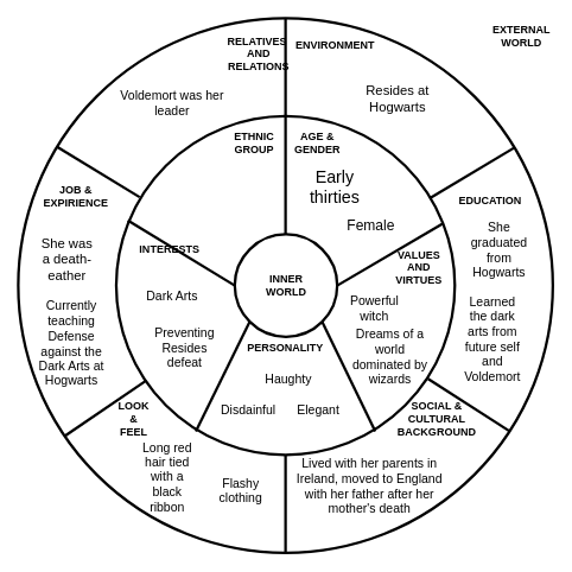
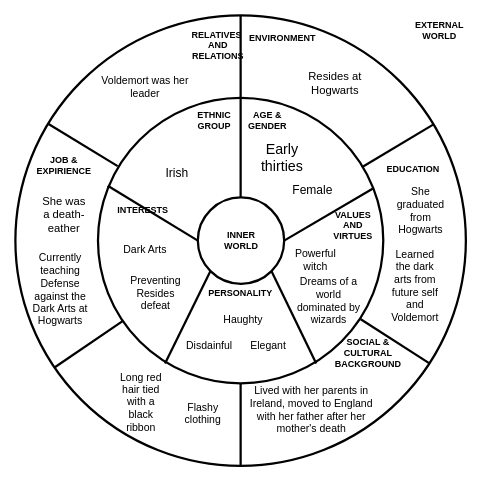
  <mxCell id="0" />
  <mxCell id="1" parent="0" />
  <mxCell id="2" value="" style="ellipse;whiteSpace=wrap;html=1;aspect=fixed;strokeColor=#000000;strokeWidth=3;fillColor=none;" parent="1" vertex="1"><mxGeometry x="20" y="20" width="600" height="600" as="geometry" /></mxCell>
  <mxCell id="3" value="" style="ellipse;whiteSpace=wrap;html=1;aspect=fixed;strokeColor=#000000;strokeWidth=3;fillColor=none;" parent="1" vertex="1"><mxGeometry x="130" y="130" width="380" height="380" as="geometry" /></mxCell>
  <mxCell id="4" value="" style="ellipse;whiteSpace=wrap;html=1;aspect=fixed;strokeColor=#000000;strokeWidth=3;fillColor=none;" parent="1" vertex="1"><mxGeometry x="263" y="262.5" width="115" height="115" as="geometry" /></mxCell>
  <mxCell id="5" value="&lt;b&gt;INNER&lt;br&gt;WORLD&lt;/b&gt;" style="text;html=1;strokeColor=none;fillColor=none;align=center;verticalAlign=middle;whiteSpace=wrap;rounded=0;" parent="1" vertex="1"><mxGeometry x="285.5" y="300" width="70" height="40" as="geometry" /></mxCell>
  <mxCell id="6" value="&lt;b&gt;EXTERNAL&lt;br&gt;WORLD&lt;/b&gt;" style="text;html=1;strokeColor=none;fillColor=none;align=center;verticalAlign=middle;whiteSpace=wrap;rounded=0;" parent="1" vertex="1"><mxGeometry x="550" y="20" width="70" height="40" as="geometry" /></mxCell>
  <mxCell id="7" value="" style="endArrow=none;html=1;strokeWidth=3;entryX=0.5;entryY=0;entryDx=0;entryDy=0;" parent="1" target="2" edge="1"><mxGeometry width="50" height="50" relative="1" as="geometry"><mxPoint x="320" y="263" as="sourcePoint" /><mxPoint x="320" y="290" as="targetPoint" /></mxGeometry></mxCell>
  <mxCell id="8" value="" style="endArrow=none;html=1;strokeWidth=3;entryX=0;entryY=0.5;entryDx=0;entryDy=0;" parent="1" target="4" edge="1"><mxGeometry width="50" height="50" relative="1" as="geometry"><mxPoint x="143" y="247" as="sourcePoint" /><mxPoint x="260" y="280" as="targetPoint" /></mxGeometry></mxCell>
  <mxCell id="9" value="" style="endArrow=none;html=1;strokeWidth=3;entryX=0.964;entryY=0.317;entryDx=0;entryDy=0;entryPerimeter=0;exitX=1;exitY=0.5;exitDx=0;exitDy=0;" parent="1" source="4" target="3" edge="1"><mxGeometry width="50" height="50" relative="1" as="geometry"><mxPoint x="370" y="290" as="sourcePoint" /><mxPoint x="490" y="363" as="targetPoint" /></mxGeometry></mxCell>
  <mxCell id="10" value="" style="endArrow=none;html=1;strokeWidth=3;entryX=1;entryY=1;entryDx=0;entryDy=0;exitX=0.765;exitY=0.931;exitDx=0;exitDy=0;exitPerimeter=0;" parent="1" source="3" target="4" edge="1"><mxGeometry width="50" height="50" relative="1" as="geometry"><mxPoint x="227.02" y="492.64" as="sourcePoint" /><mxPoint x="289.841" y="370.659" as="targetPoint" /></mxGeometry></mxCell>
  <mxCell id="11" value="" style="endArrow=none;html=1;strokeWidth=3;entryX=0.069;entryY=0.239;entryDx=0;entryDy=0;entryPerimeter=0;" parent="1" source="2" target="3" edge="1"><mxGeometry width="50" height="50" relative="1" as="geometry"><mxPoint x="120" y="250" as="sourcePoint" /><mxPoint x="140" y="150" as="targetPoint" /></mxGeometry></mxCell>
  <mxCell id="12" value="" style="endArrow=none;html=1;strokeWidth=3;exitX=0.925;exitY=0.243;exitDx=0;exitDy=0;exitPerimeter=0;" parent="1" source="3" target="2" edge="1"><mxGeometry width="50" height="50" relative="1" as="geometry"><mxPoint x="490.004" y="219.997" as="sourcePoint" /><mxPoint x="582.66" y="276.51" as="targetPoint" /></mxGeometry></mxCell>
  <mxCell id="13" value="" style="endArrow=none;html=1;strokeWidth=3;entryX=0.085;entryY=0.783;entryDx=0;entryDy=0;entryPerimeter=0;" parent="1" source="2" target="3" edge="1"><mxGeometry width="50" height="50" relative="1" as="geometry"><mxPoint x="73.564" y="367.997" as="sourcePoint" /><mxPoint x="166.22" y="424.51" as="targetPoint" /></mxGeometry></mxCell>
  <mxCell id="14" value="" style="endArrow=none;html=1;strokeWidth=3;" parent="1" target="2" edge="1"><mxGeometry width="50" height="50" relative="1" as="geometry"><mxPoint x="480.005" y="424.641" as="sourcePoint" /><mxPoint x="567.68" y="362" as="targetPoint" /></mxGeometry></mxCell>
  <mxCell id="15" value="" style="endArrow=none;html=1;strokeWidth=3;entryX=1;entryY=1;entryDx=0;entryDy=0;exitX=0.235;exitY=0.931;exitDx=0;exitDy=0;exitPerimeter=0;" parent="1" source="3" edge="1"><mxGeometry width="50" height="50" relative="1" as="geometry"><mxPoint x="339.54" y="483.12" as="sourcePoint" /><mxPoint x="279.999" y="359.999" as="targetPoint" /></mxGeometry></mxCell>
  <mxCell id="16" value="&lt;b&gt;ENVIRONMENT&lt;/b&gt;" style="text;html=1;strokeColor=none;fillColor=none;align=center;verticalAlign=middle;whiteSpace=wrap;rounded=0;" parent="1" vertex="1"><mxGeometry x="355.5" y="40" width="40" height="20" as="geometry" /></mxCell>
  <mxCell id="17" value="&lt;b&gt;RELATIVES&amp;nbsp;&lt;br&gt;AND RELATIONS&lt;/b&gt;" style="text;html=1;strokeColor=none;fillColor=none;align=center;verticalAlign=middle;whiteSpace=wrap;rounded=0;" parent="1" vertex="1"><mxGeometry x="260" y="35" width="60" height="50" as="geometry" /></mxCell>
  <mxCell id="18" value="&lt;b&gt;JOB &amp;amp; EXPIRIENCE&lt;/b&gt;" style="text;html=1;strokeColor=none;fillColor=none;align=center;verticalAlign=middle;whiteSpace=wrap;rounded=0;" parent="1" vertex="1"><mxGeometry x="50" y="200" width="70" height="40" as="geometry" /></mxCell>
  <mxCell id="19" value="&lt;b&gt;EDUCATION&lt;/b&gt;" style="text;html=1;strokeColor=none;fillColor=none;align=center;verticalAlign=middle;whiteSpace=wrap;rounded=0;" parent="1" vertex="1"><mxGeometry x="510" y="210" width="80" height="30" as="geometry" /></mxCell>
  <mxCell id="20" value="" style="endArrow=none;html=1;strokeWidth=3;exitX=0.5;exitY=1;exitDx=0;exitDy=0;" parent="1" source="3" target="2" edge="1"><mxGeometry width="50" height="50" relative="1" as="geometry"><mxPoint x="350" y="350" as="sourcePoint" /><mxPoint x="400" y="300" as="targetPoint" /></mxGeometry></mxCell>
  <mxCell id="21" value="&lt;b&gt;AGE &amp;amp; GENDER&lt;/b&gt;" style="text;html=1;strokeColor=none;fillColor=none;align=center;verticalAlign=middle;whiteSpace=wrap;rounded=0;" parent="1" vertex="1"><mxGeometry x="315.5" y="150" width="80" height="20" as="geometry" /></mxCell>
- <mxCell id="22" value="&lt;b&gt;LOOK &amp;amp; FEEL&lt;/b&gt;" style="text;html=1;strokeColor=none;fillColor=none;align=center;verticalAlign=middle;whiteSpace=wrap;rounded=0;" parent="1" vertex="1"><mxGeometry x="130" y="450" width="40" height="40" as="geometry" /></mxCell>
  <mxCell id="23" value="&lt;b&gt;SOCIAL &amp;amp; CULTURAL BACKGROUND&lt;/b&gt;" style="text;html=1;strokeColor=none;fillColor=none;align=center;verticalAlign=middle;whiteSpace=wrap;rounded=0;" parent="1" vertex="1"><mxGeometry x="430" y="450" width="120" height="40" as="geometry" /></mxCell>
  <mxCell id="24" style="edgeStyle=orthogonalEdgeStyle;rounded=0;orthogonalLoop=1;jettySize=auto;html=1;exitX=0.5;exitY=1;exitDx=0;exitDy=0;strokeWidth=3;" parent="1" source="21" target="21" edge="1"><mxGeometry relative="1" as="geometry" /></mxCell>
  <mxCell id="25" value="&lt;b&gt;ETHNIC GROUP&lt;/b&gt;" style="text;html=1;strokeColor=none;fillColor=none;align=center;verticalAlign=middle;whiteSpace=wrap;rounded=0;" parent="1" vertex="1"><mxGeometry x="250" y="145" width="70" height="30" as="geometry" /></mxCell>
  <mxCell id="26" value="&lt;b&gt;INTERESTS&lt;/b&gt;" style="text;html=1;strokeColor=none;fillColor=none;align=center;verticalAlign=middle;whiteSpace=wrap;rounded=0;" parent="1" vertex="1"><mxGeometry x="170" y="270" width="40" height="20" as="geometry" /></mxCell>
  <mxCell id="27" value="&lt;b&gt;VALUES AND VIRTUES&lt;/b&gt;" style="text;html=1;strokeColor=none;fillColor=none;align=center;verticalAlign=middle;whiteSpace=wrap;rounded=0;" parent="1" vertex="1"><mxGeometry x="440" y="280" width="60" height="40" as="geometry" /></mxCell>
  <mxCell id="28" value="&lt;b&gt;PERSONALITY&lt;/b&gt;" style="text;html=1;strokeColor=none;fillColor=none;align=center;verticalAlign=middle;whiteSpace=wrap;rounded=0;" parent="1" vertex="1"><mxGeometry x="290" y="380" width="60" height="20" as="geometry" /></mxCell>
  <mxCell id="29" value="&lt;font style=&quot;font-size: 15px&quot;&gt;Resides at Hogwarts&lt;/font&gt;" style="text;html=1;strokeColor=none;fillColor=none;align=center;verticalAlign=middle;whiteSpace=wrap;rounded=0;" parent="1" vertex="1"><mxGeometry x="405.5" y="90" width="80" height="40" as="geometry" /></mxCell>
  <mxCell id="30" value="&lt;span style=&quot;font-size: 14px&quot;&gt;Voldemort was her leader&lt;/span&gt;" style="text;html=1;strokeColor=none;fillColor=none;align=center;verticalAlign=middle;whiteSpace=wrap;rounded=0;" parent="1" vertex="1"><mxGeometry x="127.5" y="100" width="130" height="30" as="geometry" /></mxCell>
  <mxCell id="31" value="&lt;font style=&quot;font-size: 14px&quot;&gt;Lived with her parents in Ireland, moved to England with her father after her mother's death&lt;/font&gt;" style="text;html=1;strokeColor=none;fillColor=none;align=center;verticalAlign=middle;whiteSpace=wrap;rounded=0;" parent="1" vertex="1"><mxGeometry x="327.5" y="520" width="172.5" height="50" as="geometry" /></mxCell>
  <mxCell id="32" value="&lt;font style=&quot;font-size: 14px&quot;&gt;She graduated from Hogwarts&lt;/font&gt;" style="text;html=1;strokeColor=none;fillColor=none;align=center;verticalAlign=middle;whiteSpace=wrap;rounded=0;" parent="1" vertex="1"><mxGeometry x="520" y="235" width="80" height="90" as="geometry" /></mxCell>
+ <mxCell id="33" value="&lt;font style=&quot;font-size: 16px&quot;&gt;Irish&lt;/font&gt;" style="text;html=1;strokeColor=none;fillColor=none;align=center;verticalAlign=middle;whiteSpace=wrap;rounded=0;" parent="1" vertex="1"><mxGeometry x="197.5" y="200" width="75" height="60" as="geometry" /></mxCell>
  <mxCell id="34" value="&lt;font style=&quot;font-size: 19px&quot;&gt;Early thirties&lt;/font&gt;" style="text;html=1;strokeColor=none;fillColor=none;align=center;verticalAlign=middle;whiteSpace=wrap;rounded=0;" parent="1" vertex="1"><mxGeometry x="338.25" y="185" width="74.5" height="50" as="geometry" /></mxCell>
  <mxCell id="35" value="&lt;font style=&quot;font-size: 16px&quot;&gt;Female&lt;/font&gt;" style="text;html=1;strokeColor=none;fillColor=none;align=center;verticalAlign=middle;whiteSpace=wrap;rounded=0;" parent="1" vertex="1"><mxGeometry x="395.5" y="242.5" width="40" height="20" as="geometry" /></mxCell>
  <mxCell id="36" value="&lt;font style=&quot;font-size: 14px&quot;&gt;Dark Arts&lt;/font&gt;" style="text;html=1;strokeColor=none;fillColor=none;align=center;verticalAlign=middle;whiteSpace=wrap;rounded=0;" parent="1" vertex="1"><mxGeometry x="152.5" y="316.5" width="80" height="30" as="geometry" /></mxCell>
  <mxCell id="37" value="&lt;font style=&quot;font-size: 14px&quot;&gt;Haughty&lt;/font&gt;" style="text;html=1;strokeColor=none;fillColor=none;align=center;verticalAlign=middle;whiteSpace=wrap;rounded=0;" parent="1" vertex="1"><mxGeometry x="295.5" y="412.5" width="54.5" height="25" as="geometry" /></mxCell>
  <mxCell id="38" value="&lt;font style=&quot;font-size: 14px&quot;&gt;Powerful witch&lt;/font&gt;" style="text;html=1;strokeColor=none;fillColor=none;align=center;verticalAlign=middle;whiteSpace=wrap;rounded=0;" parent="1" vertex="1"><mxGeometry x="390" y="325" width="60" height="40" as="geometry" /></mxCell>
  <mxCell id="39" value="&lt;font style=&quot;font-size: 14px&quot;&gt;Elegant&lt;/font&gt;" style="text;html=1;strokeColor=none;fillColor=none;align=center;verticalAlign=middle;whiteSpace=wrap;rounded=0;" parent="1" vertex="1"><mxGeometry x="320" y="445" width="74" height="30" as="geometry" /></mxCell>
  <mxCell id="40" value="&lt;font style=&quot;font-size: 14px&quot;&gt;Long red hair tied with a black ribbon&lt;/font&gt;" style="text;html=1;strokeColor=none;fillColor=none;align=center;verticalAlign=middle;whiteSpace=wrap;rounded=0;" parent="1" vertex="1"><mxGeometry x="150" y="500" width="75" height="70" as="geometry" /></mxCell>
  <mxCell id="41" value="&lt;font style=&quot;font-size: 14px&quot;&gt;Flashy clothing&lt;/font&gt;" style="text;html=1;strokeColor=none;fillColor=none;align=center;verticalAlign=middle;whiteSpace=wrap;rounded=0;" parent="1" vertex="1"><mxGeometry x="230" y="530" width="80" height="40" as="geometry" /></mxCell>
- <mxCell id="42" value="&lt;font style=&quot;font-size: 15px&quot;&gt;She was a death-eather&lt;/font&gt;" style="text;html=1;strokeColor=none;fillColor=none;align=center;verticalAlign=middle;whiteSpace=wrap;rounded=0;" parent="1" vertex="1"><mxGeometry x="40" y="251.5" width="70" height="77" as="geometry" /></mxCell>
+ <mxCell id="42" value="&lt;font style=&quot;font-size: 15px&quot;&gt;She was a death-eather&lt;/font&gt;" style="text;html=1;strokeColor=none;fillColor=none;align=center;verticalAlign=middle;whiteSpace=wrap;rounded=0;" parent="1" vertex="1"><mxGeometry x="50" y="246.5" width="70" height="77" as="geometry" /></mxCell>
  <mxCell id="43" value="&lt;font style=&quot;font-size: 14px&quot;&gt;Disdainful&lt;/font&gt;" style="text;html=1;strokeColor=none;fillColor=none;align=center;verticalAlign=middle;whiteSpace=wrap;rounded=0;" parent="1" vertex="1"><mxGeometry x="247" y="450" width="63" height="20" as="geometry" /></mxCell>
  <mxCell id="44" value="&lt;font style=&quot;font-size: 14px&quot;&gt;Dreams of a world dominated by wizards&lt;/font&gt;" style="text;html=1;strokeColor=none;fillColor=none;align=center;verticalAlign=middle;whiteSpace=wrap;rounded=0;" parent="1" vertex="1"><mxGeometry x="390" y="370" width="94.5" height="60" as="geometry" /></mxCell>
  <mxCell id="45" value="&lt;font style=&quot;font-size: 14px&quot;&gt;Preventing Resides defeat&lt;/font&gt;" style="text;html=1;strokeColor=none;fillColor=none;align=center;verticalAlign=middle;whiteSpace=wrap;rounded=0;" parent="1" vertex="1"><mxGeometry x="167" y="365" width="80" height="50" as="geometry" /></mxCell>
  <mxCell id="46" value="&lt;font style=&quot;font-size: 14px&quot;&gt;Learned the dark arts from future self and Voldemort&lt;/font&gt;" style="text;html=1;strokeColor=none;fillColor=none;align=center;verticalAlign=middle;whiteSpace=wrap;rounded=0;" parent="1" vertex="1"><mxGeometry x="515" y="340" width="75" height="80" as="geometry" /></mxCell>
  <mxCell id="47" value="&lt;font style=&quot;font-size: 14px&quot;&gt;Currently teaching Defense against the Dark Arts at Hogwarts&lt;/font&gt;" style="text;html=1;strokeColor=none;fillColor=none;align=center;verticalAlign=middle;whiteSpace=wrap;rounded=0;" parent="1" vertex="1"><mxGeometry x="40" y="340" width="80" height="90" as="geometry" /></mxCell>
